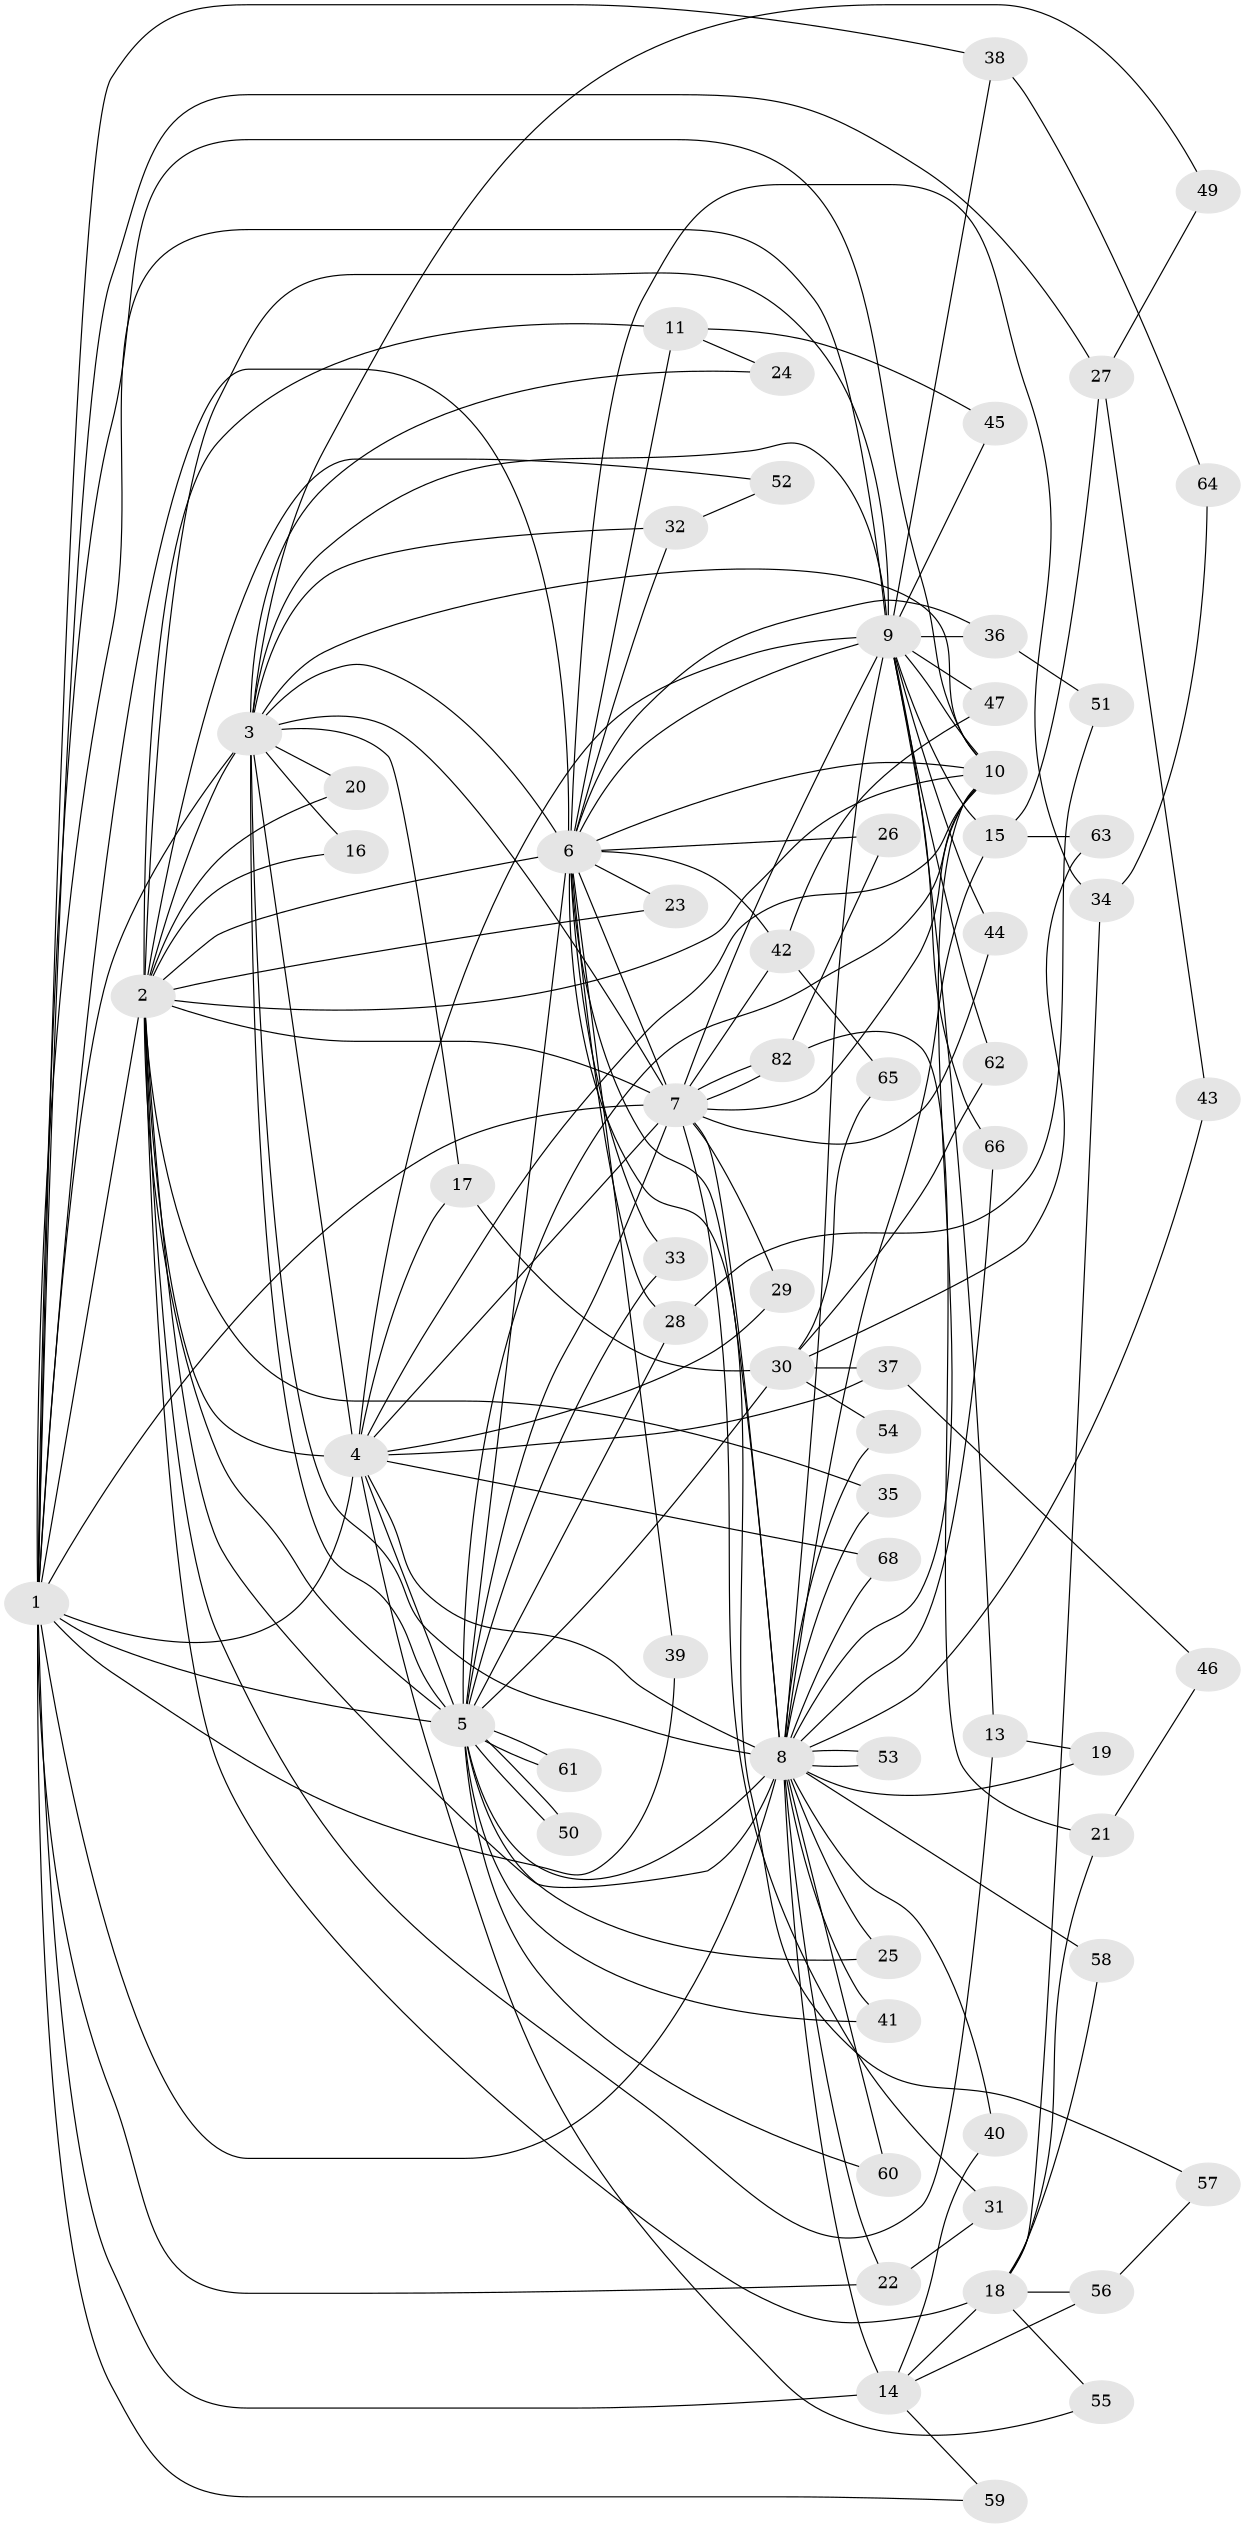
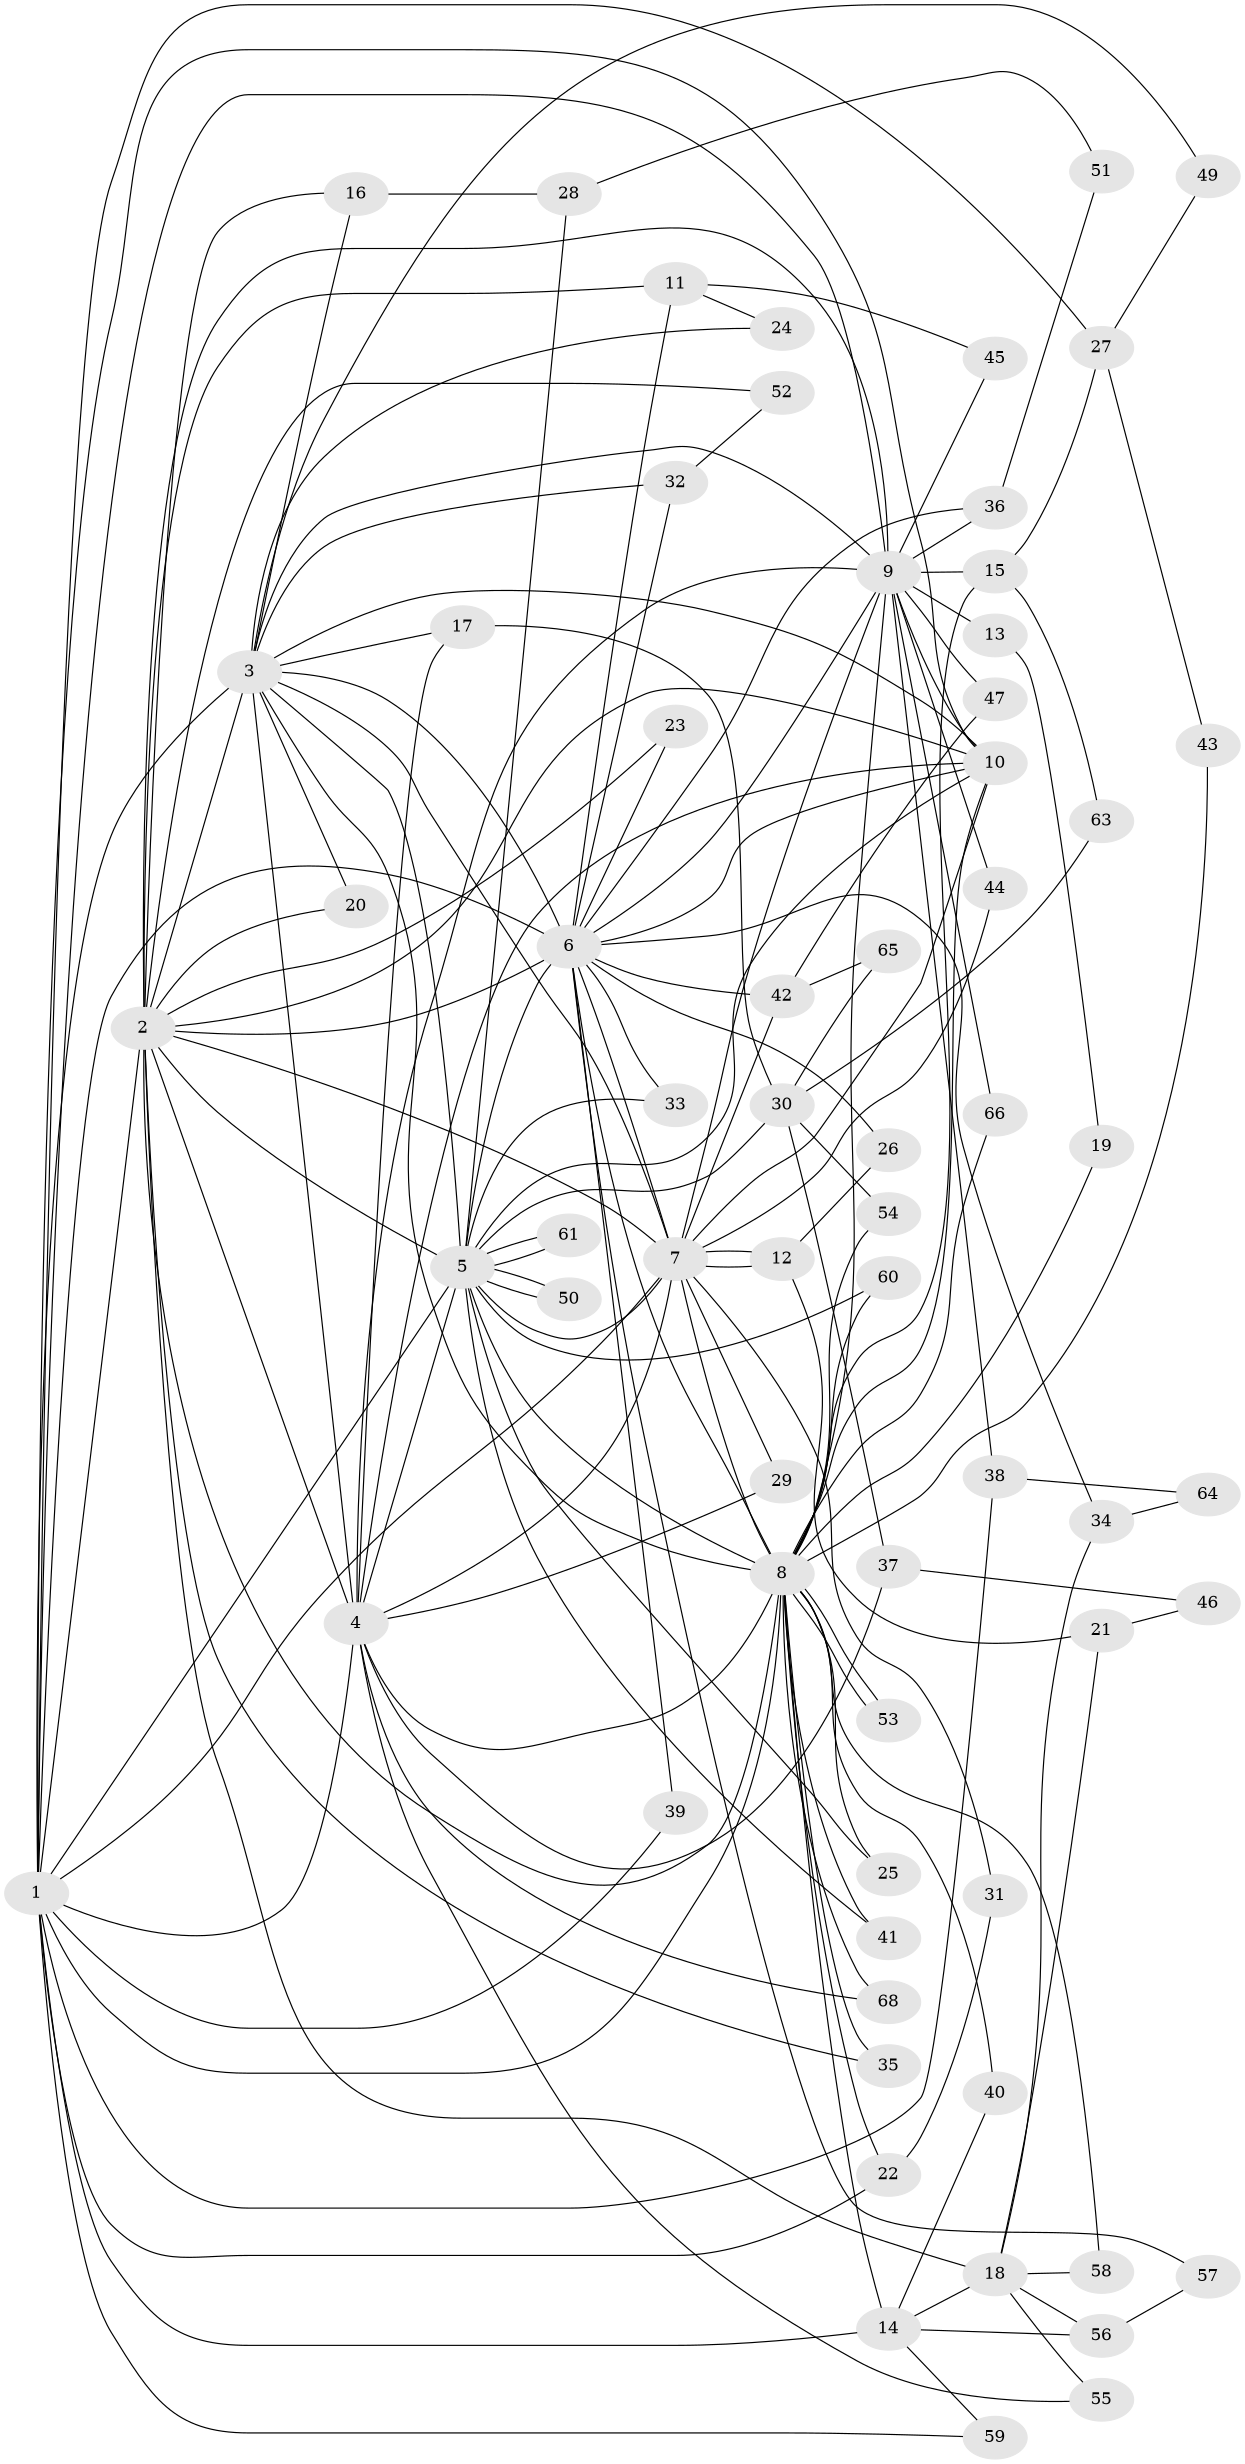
  graph {
    rankdir=LR
    node [color=gray90 style=filled]
    1
    2
    3
    4
    5
    6
    7
    8
    9
    10
    14
    22
    27
    38
    39
    59
    11
    13
    16
    18
    20
    23
    35
    52
    17
    24
    32
    49
    29
    37
    n31 [label=68]
    55
    25
    28
    30
    33
    41
    50
    60
    61
    26
    34
    36
    42
    57
-   12 [label=82]
+   12
    31
    44
    15
    19
    40
    43
    53
    54
    58
    66
    45
    47
-   62
    56
    64
    21
    46
    51
    63
    65
    1 -- 2
    1 -- 3
    1 -- 4
    1 -- 5
    1 -- 6
    1 -- 7
    1 -- 8
    1 -- 9
    1 -- 10
    1 -- 14
    1 -- 22
    1 -- 27
    1 -- 38
    1 -- 39
    1 -- 59
    2 -- 3
    2 -- 4
    2 -- 5
    2 -- 6
    2 -- 7
    2 -- 8
    2 -- 9
    2 -- 10
    2 -- 11
-   2 -- 13
    2 -- 16
    2 -- 18
    2 -- 20
    2 -- 23
    2 -- 35
    2 -- 52
    3 -- 4
    3 -- 5
    3 -- 6
    3 -- 7
    3 -- 8
    3 -- 9
    3 -- 10
    3 -- 16
    3 -- 20
    3 -- 17
    3 -- 24
    3 -- 32
    3 -- 49
    4 -- 5
    4 -- 7
    4 -- 8
    4 -- 9
    4 -- 10
    4 -- 17
    4 -- 29
    4 -- 37
    4 -- n31
    4 -- 55
    5 -- 6
    5 -- 7
    5 -- 8
    5 -- 10
    5 -- 25
    5 -- 28
    5 -- 30
    5 -- 33
    5 -- 41
    5 -- 50
    5 -- 50
    5 -- 60
    5 -- 61
    5 -- 61
    6 -- 7
    6 -- 8
    6 -- 9
    6 -- 10
    6 -- 39
    6 -- 11
    6 -- 23
    6 -- 32
-   6 -- 28
+   16 -- 28
    6 -- 33
    6 -- 26
    6 -- 34
    6 -- 36
    6 -- 42
    6 -- 57
    7 -- 8
    7 -- 9
    7 -- 10
    7 -- 29
    7 -- 42
    7 -- 12
    7 -- 12
    7 -- 31
    7 -- 44
    8 -- 9
    8 -- 10
    8 -- 14
    8 -- 22
    8 -- 35
    8 -- n31
    8 -- 25
    8 -- 41
    8 -- 60
    8 -- 15
    8 -- 19
    8 -- 40
    8 -- 43
    8 -- 53
    8 -- 53
    8 -- 54
    8 -- 58
    8 -- 66
    9 -- 10
    9 -- 38
    9 -- 13
    9 -- 36
    9 -- 44
    9 -- 15
    9 -- 66
    9 -- 45
    9 -- 47
-   9 -- 62
    14 -- 59
    14 -- 18
    14 -- 40
    14 -- 56
    22 -- 31
    27 -- 49
    27 -- 43
    38 -- 64
    11 -- 24
    11 -- 45
    13 -- 19
    18 -- 55
    18 -- 34
    18 -- 58
    18 -- 56
    18 -- 21
    17 -- 30
    32 -- 52
    37 -- 46
    28 -- 51
    30 -- 37
    30 -- 54
-   30 -- 62
    30 -- 63
    30 -- 65
    34 -- 64
    36 -- 51
    42 -- 47
    42 -- 65
    12 -- 26
    12 -- 21
    15 -- 27
    15 -- 63
    56 -- 57
    21 -- 46
  }
